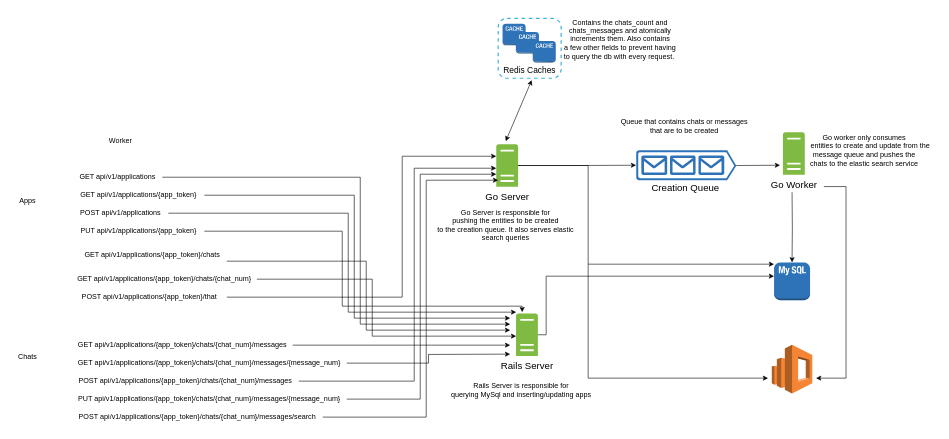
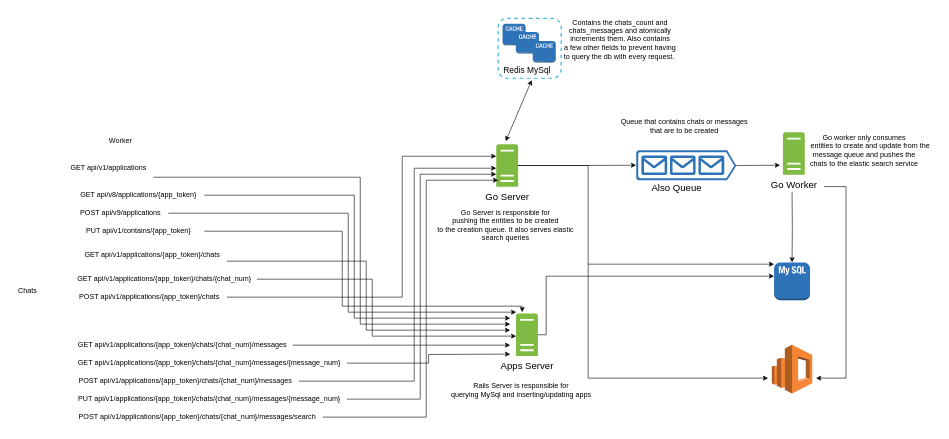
  <mxCell id="0" />
  <mxCell id="1" parent="0" />
  <mxCell id="2" value="Worker" style="text;html=1;align=center;verticalAlign=middle;resizable=0;points=[];autosize=1;strokeColor=none;fillColor=none;" vertex="1" parent="1"><mxGeometry x="160" y="220" width="80" height="30" as="geometry" /></mxCell>
  <mxCell id="3" style="edgeStyle=orthogonalEdgeStyle;rounded=0;orthogonalLoop=1;jettySize=auto;html=1;" edge="1" parent="1" source="4"><mxGeometry relative="1" as="geometry"><mxPoint x="860" y="520" as="targetPoint" /><Array as="points"><mxPoint x="580" y="355" /></Array></mxGeometry></mxCell>
- <mxCell id="4" value="POST api/v1/applications" style="text;html=1;align=center;verticalAlign=middle;resizable=0;points=[];autosize=1;strokeColor=none;fillColor=none;" vertex="1" parent="1"><mxGeometry x="120" y="340" width="160" height="30" as="geometry" /></mxCell>
+ <mxCell id="4" value="POST api/v9/applications" style="text;html=1;align=center;verticalAlign=middle;resizable=0;points=[];autosize=1;strokeColor=none;fillColor=none;" vertex="1" parent="1"><mxGeometry x="120" y="340" width="160" height="30" as="geometry" /></mxCell>
  <mxCell id="5" style="edgeStyle=orthogonalEdgeStyle;rounded=0;orthogonalLoop=1;jettySize=auto;html=1;" edge="1" parent="1" source="6"><mxGeometry relative="1" as="geometry"><mxPoint x="850" y="540" as="targetPoint" /><Array as="points"><mxPoint x="600" y="295" /><mxPoint x="600" y="540" /><mxPoint x="850" y="540" /></Array></mxGeometry></mxCell>
- <mxCell id="6" value="GET api/v1/applications" style="text;html=1;align=center;verticalAlign=middle;resizable=0;points=[];autosize=1;strokeColor=none;fillColor=none;" vertex="1" parent="1"><mxGeometry x="120" y="280" width="150" height="30" as="geometry" /></mxCell>
+ <mxCell id="6" value="GET api/v1/applications" style="text;html=1;align=center;verticalAlign=middle;resizable=0;points=[];autosize=1;strokeColor=none;fillColor=none;" vertex="1" parent="1"><mxGeometry x="105" y="265" width="150" height="30" as="geometry" /></mxCell>
  <mxCell id="7" style="edgeStyle=orthogonalEdgeStyle;rounded=0;orthogonalLoop=1;jettySize=auto;html=1;" edge="1" parent="1" source="8"><mxGeometry relative="1" as="geometry"><mxPoint x="850" y="530" as="targetPoint" /><Array as="points"><mxPoint x="590" y="325" /><mxPoint x="590" y="530" /><mxPoint x="850" y="530" /></Array></mxGeometry></mxCell>
- <mxCell id="8" value="GET api/v1/applications/{app_token}" style="text;html=1;align=center;verticalAlign=middle;resizable=0;points=[];autosize=1;strokeColor=none;fillColor=none;" vertex="1" parent="1"><mxGeometry x="120" y="310" width="220" height="30" as="geometry" /></mxCell>
+ <mxCell id="8" value="GET api/v8/applications/{app_token}" style="text;html=1;align=center;verticalAlign=middle;resizable=0;points=[];autosize=1;strokeColor=none;fillColor=none;" vertex="1" parent="1"><mxGeometry x="120" y="310" width="220" height="30" as="geometry" /></mxCell>
  <mxCell id="9" style="edgeStyle=orthogonalEdgeStyle;rounded=0;orthogonalLoop=1;jettySize=auto;html=1;" edge="1" parent="1" source="10" target="29"><mxGeometry relative="1" as="geometry"><mxPoint x="650" y="270" as="targetPoint" /><Array as="points"><mxPoint x="670" y="495" /><mxPoint x="670" y="260" /></Array></mxGeometry></mxCell>
- <mxCell id="10" value="POST api/v1/applications/{app_token}/that" style="text;html=1;align=center;verticalAlign=middle;resizable=0;points=[];autosize=1;strokeColor=none;fillColor=none;" vertex="1" parent="1"><mxGeometry x="117.5" y="480" width="260" height="30" as="geometry" /></mxCell>
+ <mxCell id="10" value="POST api/v1/applications/{app_token}/chats" style="text;html=1;align=center;verticalAlign=middle;resizable=0;points=[];autosize=1;strokeColor=none;fillColor=none;" vertex="1" parent="1"><mxGeometry x="117.5" y="480" width="260" height="30" as="geometry" /></mxCell>
  <mxCell id="11" style="edgeStyle=orthogonalEdgeStyle;rounded=0;orthogonalLoop=1;jettySize=auto;html=1;" edge="1" parent="1" source="12"><mxGeometry relative="1" as="geometry"><mxPoint x="850" y="550" as="targetPoint" /><Array as="points"><mxPoint x="610" y="435" /><mxPoint x="610" y="550" /><mxPoint x="850" y="550" /></Array></mxGeometry></mxCell>
  <mxCell id="12" value="GET api/v1/applications/{app_token}/chats" style="text;html=1;align=center;verticalAlign=middle;resizable=0;points=[];autosize=1;strokeColor=none;fillColor=none;" vertex="1" parent="1"><mxGeometry x="127.5" y="410" width="250" height="30" as="geometry" /></mxCell>
  <mxCell id="13" style="edgeStyle=orthogonalEdgeStyle;rounded=0;orthogonalLoop=1;jettySize=auto;html=1;entryX=0.006;entryY=0.532;entryDx=0;entryDy=0;entryPerimeter=0;" edge="1" parent="1" source="14" target="26"><mxGeometry relative="1" as="geometry"><mxPoint x="860" y="580" as="targetPoint" /><Array as="points"><mxPoint x="620" y="465" /><mxPoint x="620" y="560" /></Array></mxGeometry></mxCell>
  <mxCell id="14" value="GET api/v1/applications/{app_token}/chats/{chat_num}" style="text;html=1;align=center;verticalAlign=middle;resizable=0;points=[];autosize=1;strokeColor=none;fillColor=none;" vertex="1" parent="1"><mxGeometry x="117.5" y="450" width="310" height="30" as="geometry" /></mxCell>
  <mxCell id="15" style="edgeStyle=orthogonalEdgeStyle;rounded=0;orthogonalLoop=1;jettySize=auto;html=1;" edge="1" parent="1" source="16" target="29"><mxGeometry relative="1" as="geometry"><mxPoint x="670" y="290" as="targetPoint" /><Array as="points"><mxPoint x="690" y="635" /><mxPoint x="690" y="280" /></Array></mxGeometry></mxCell>
  <mxCell id="16" value="POST api/v1/applications/{app_token}/chats/{chat_num}/messages" style="text;html=1;align=center;verticalAlign=middle;resizable=0;points=[];autosize=1;strokeColor=none;fillColor=none;" vertex="1" parent="1"><mxGeometry x="117.5" y="620" width="380" height="30" as="geometry" /></mxCell>
  <mxCell id="17" style="edgeStyle=orthogonalEdgeStyle;rounded=0;orthogonalLoop=1;jettySize=auto;html=1;" edge="1" parent="1" source="18" target="29"><mxGeometry relative="1" as="geometry"><mxPoint x="820" y="290" as="targetPoint" /><Array as="points"><mxPoint x="700" y="665" /><mxPoint x="700" y="290" /></Array></mxGeometry></mxCell>
  <mxCell id="18" value="PUT api/v1/applications/{app_token}/chats/{chat_num}/messages/{message_num}" style="text;html=1;align=center;verticalAlign=middle;resizable=0;points=[];autosize=1;strokeColor=none;fillColor=none;" vertex="1" parent="1"><mxGeometry x="117.5" y="650" width="460" height="30" as="geometry" /></mxCell>
  <mxCell id="19" style="edgeStyle=orthogonalEdgeStyle;rounded=0;orthogonalLoop=1;jettySize=auto;html=1;" edge="1" parent="1" source="20"><mxGeometry relative="1" as="geometry"><mxPoint x="850" y="575" as="targetPoint" /></mxGeometry></mxCell>
  <mxCell id="20" value="GET api/v1/applications/{app_token}/chats/{chat_num}/messages" style="text;html=1;align=center;verticalAlign=middle;resizable=0;points=[];autosize=1;strokeColor=none;fillColor=none;" vertex="1" parent="1"><mxGeometry x="117.5" y="560" width="370" height="30" as="geometry" /></mxCell>
  <mxCell id="21" style="edgeStyle=orthogonalEdgeStyle;rounded=0;orthogonalLoop=1;jettySize=auto;html=1;" edge="1" parent="1" source="22"><mxGeometry relative="1" as="geometry"><mxPoint x="850" y="590" as="targetPoint" /></mxGeometry></mxCell>
  <mxCell id="22" value="GET api/v1/applications/{app_token}/chats/{chat_num}/messages/{message_num}" style="text;html=1;align=center;verticalAlign=middle;resizable=0;points=[];autosize=1;strokeColor=none;fillColor=none;" vertex="1" parent="1"><mxGeometry x="117.5" y="590" width="460" height="30" as="geometry" /></mxCell>
- <mxCell id="23" value="Apps" style="text;html=1;align=center;verticalAlign=middle;resizable=0;points=[];autosize=1;strokeColor=none;fillColor=none;" vertex="1" parent="1"><mxGeometry x="20" y="320" width="50" height="30" as="geometry" /></mxCell>
- <mxCell id="24" value="Chats" style="text;html=1;align=center;verticalAlign=middle;resizable=0;points=[];autosize=1;strokeColor=none;fillColor=none;" vertex="1" parent="1"><mxGeometry x="20" y="580" width="50" height="30" as="geometry" /></mxCell>
+ <mxCell id="24" value="Chats" style="text;html=1;align=center;verticalAlign=middle;resizable=0;points=[];autosize=1;strokeColor=none;fillColor=none;" vertex="1" parent="1"><mxGeometry x="20" y="470" width="50" height="30" as="geometry" /></mxCell>
  <mxCell id="25" value="" style="group" vertex="1" connectable="0" parent="1"><mxGeometry x="848" y="522.21" width="105" height="105.58" as="geometry" /></mxCell>
  <mxCell id="26" value="" style="shadow=0;dashed=0;html=1;strokeColor=none;labelPosition=center;verticalLabelPosition=bottom;verticalAlign=top;shape=mxgraph.office.servers.server_generic;fillColor=#7FBA42;fontSize=14;fontColor=#000000;align=center;aspect=fixed;" vertex="1" parent="25"><mxGeometry x="11.77" width="36.451" height="70.983" as="geometry" /></mxCell>
- <mxCell id="27" value="Rails Server" style="text;html=1;resizable=0;points=[];autosize=1;align=center;verticalAlign=top;spacingTop=-4;fontSize=16;" vertex="1" parent="25"><mxGeometry x="-25" y="75.58" width="110" height="30" as="geometry" /></mxCell>
+ <mxCell id="27" value="Apps Server" style="text;html=1;resizable=0;points=[];autosize=1;align=center;verticalAlign=top;spacingTop=-4;fontSize=16;" vertex="1" parent="25"><mxGeometry x="-25" y="75.58" width="110" height="30" as="geometry" /></mxCell>
  <mxCell id="28" value="" style="group" vertex="1" connectable="0" parent="1"><mxGeometry x="815" y="240" width="105" height="105.58" as="geometry" /></mxCell>
  <mxCell id="29" value="" style="shadow=0;dashed=0;html=1;strokeColor=none;labelPosition=center;verticalLabelPosition=bottom;verticalAlign=top;shape=mxgraph.office.servers.server_generic;fillColor=#7FBA42;fontSize=14;fontColor=#000000;align=center;aspect=fixed;" vertex="1" parent="28"><mxGeometry x="11.77" width="36.451" height="70.983" as="geometry" /></mxCell>
  <mxCell id="30" value="Go Server" style="text;html=1;resizable=0;points=[];autosize=1;align=center;verticalAlign=top;spacingTop=-4;fontSize=16;" vertex="1" parent="28"><mxGeometry x="-20" y="75.58" width="100" height="30" as="geometry" /></mxCell>
  <mxCell id="31" value="" style="group" vertex="1" connectable="0" parent="1"><mxGeometry x="830" y="30" width="131.526" height="103.156" as="geometry" /></mxCell>
  <mxCell id="32" value="" style="whiteSpace=wrap;html=1;rounded=1;strokeColor=#3AB4DA;fillColor=none;gradientColor=none;fontSize=15;align=center;strokeWidth=2;dashed=1;" vertex="1" parent="31"><mxGeometry width="105" height="100" as="geometry" /></mxCell>
- <mxCell id="33" value="&lt;font style=&quot;font-size: 14px&quot;&gt;Redis Caches&lt;/font&gt;" style="text;html=1;resizable=0;points=[];autosize=1;align=left;verticalAlign=top;spacingTop=-4;fontSize=16;" vertex="1" parent="31"><mxGeometry x="7.286" y="73.156" width="110" height="30" as="geometry" /></mxCell>
+ <mxCell id="33" value="&lt;font style=&quot;font-size: 14px&quot;&gt;Redis MySql&lt;/font&gt;" style="text;html=1;resizable=0;points=[];autosize=1;align=left;verticalAlign=top;spacingTop=-4;fontSize=16;" vertex="1" parent="31"><mxGeometry x="7.286" y="73.156" width="110" height="30" as="geometry" /></mxCell>
  <mxCell id="34" value="" style="shape=mxgraph.aws2.database.elasticcache_node;html=1;strokeColor=none;verticalLabelPosition=bottom;verticalAlign=top;shadow=0;dashed=0;rounded=1;fillColor=#7edcfc;gradientColor=none;fontSize=16;align=center;" vertex="1" parent="31"><mxGeometry x="7.285" y="9.286" width="38.451" height="35.714" as="geometry" /></mxCell>
  <mxCell id="35" value="" style="shape=mxgraph.aws2.database.elasticcache_node;html=1;strokeColor=none;verticalLabelPosition=bottom;verticalAlign=top;shadow=0;dashed=0;rounded=1;fillColor=#7edcfc;gradientColor=none;fontSize=16;align=center;" vertex="1" parent="31"><mxGeometry x="29.468" y="22.922" width="38.451" height="35.714" as="geometry" /></mxCell>
  <mxCell id="36" value="" style="shape=mxgraph.aws2.database.elasticcache_node;html=1;strokeColor=none;verticalLabelPosition=bottom;verticalAlign=top;shadow=0;dashed=0;rounded=1;fillColor=#7edcfc;gradientColor=none;fontSize=16;align=center;" vertex="1" parent="31"><mxGeometry x="57.567" y="37.857" width="38.451" height="35.714" as="geometry" /></mxCell>
  <mxCell id="37" value="" style="endArrow=classic;startArrow=classic;html=1;rounded=0;exitX=0.433;exitY=-0.072;exitDx=0;exitDy=0;exitPerimeter=0;" edge="1" parent="1" source="29" target="33"><mxGeometry width="50" height="50" relative="1" as="geometry"><mxPoint x="900" y="290" as="sourcePoint" /><mxPoint x="950" y="240" as="targetPoint" /><Array as="points" /></mxGeometry></mxCell>
  <mxCell id="38" value="Contains the chats_count and &lt;br&gt;chats_messages&amp;nbsp;and atomically&lt;br&gt;increments them. Also contains&lt;br&gt;a few other fields to prevent having&lt;br&gt;to query the db with every request.&amp;nbsp;" style="text;html=1;align=center;verticalAlign=middle;resizable=0;points=[];autosize=1;strokeColor=none;fillColor=none;" vertex="1" parent="1"><mxGeometry x="928" y="20" width="210" height="90" as="geometry" /></mxCell>
  <mxCell id="39" value="" style="group" vertex="1" connectable="0" parent="1"><mxGeometry x="1060" y="250" width="188" height="82" as="geometry" /></mxCell>
  <mxCell id="40" value="" style="verticalLabelPosition=bottom;html=1;verticalAlign=top;strokeColor=none;fillColor=#2E73B8;shape=mxgraph.azure.queue_generic;fontSize=14;fontColor=#000000;align=center;aspect=fixed;" vertex="1" parent="39"><mxGeometry width="167" height="50" as="geometry" /></mxCell>
- <mxCell id="41" value="Creation Queue" style="text;html=1;resizable=0;points=[];autosize=1;align=left;verticalAlign=top;spacingTop=-4;fontSize=16;" vertex="1" parent="39"><mxGeometry x="24" y="50" width="140" height="30" as="geometry" /></mxCell>
+ <mxCell id="41" value="Also Queue" style="text;html=1;resizable=0;points=[];autosize=1;align=left;verticalAlign=top;spacingTop=-4;fontSize=16;" vertex="1" parent="39"><mxGeometry x="24" y="50" width="140" height="30" as="geometry" /></mxCell>
  <mxCell id="42" value="Queue that contains chats or messages&lt;br&gt;that are to be created" style="text;html=1;align=center;verticalAlign=middle;resizable=0;points=[];autosize=1;strokeColor=none;fillColor=none;" vertex="1" parent="1"><mxGeometry x="1025" y="190" width="230" height="40" as="geometry" /></mxCell>
  <mxCell id="43" style="edgeStyle=orthogonalEdgeStyle;rounded=0;orthogonalLoop=1;jettySize=auto;html=1;entryX=0;entryY=0.5;entryDx=0;entryDy=0;entryPerimeter=0;" edge="1" parent="1" source="29" target="40"><mxGeometry relative="1" as="geometry" /></mxCell>
  <mxCell id="44" style="edgeStyle=orthogonalEdgeStyle;rounded=0;orthogonalLoop=1;jettySize=auto;html=1;exitX=1;exitY=0.51;exitDx=0;exitDy=0;exitPerimeter=0;" edge="1" parent="1" source="40"><mxGeometry relative="1" as="geometry"><mxPoint x="1300" y="275" as="targetPoint" /></mxGeometry></mxCell>
  <mxCell id="45" value="" style="group" vertex="1" connectable="0" parent="1"><mxGeometry x="1293" y="220" width="105" height="105.58" as="geometry" /></mxCell>
  <mxCell id="46" value="" style="shadow=0;dashed=0;html=1;strokeColor=none;labelPosition=center;verticalLabelPosition=bottom;verticalAlign=top;shape=mxgraph.office.servers.server_generic;fillColor=#7FBA42;fontSize=14;fontColor=#000000;align=center;aspect=fixed;" vertex="1" parent="45"><mxGeometry x="11.77" width="36.451" height="70.983" as="geometry" /></mxCell>
  <mxCell id="47" value="Go Worker" style="text;html=1;resizable=0;points=[];autosize=1;align=center;verticalAlign=top;spacingTop=-4;fontSize=16;" vertex="1" parent="45"><mxGeometry x="-20" y="75.58" width="100" height="30" as="geometry" /></mxCell>
  <mxCell id="48" value="" style="outlineConnect=0;dashed=0;verticalLabelPosition=bottom;verticalAlign=top;align=center;html=1;shape=mxgraph.aws3.mysql_db_instance_2;fillColor=#2E73B8;gradientColor=none;" vertex="1" parent="1"><mxGeometry x="1290" y="437" width="60" height="63" as="geometry" /></mxCell>
  <mxCell id="49" value="" style="outlineConnect=0;dashed=0;verticalLabelPosition=bottom;verticalAlign=top;align=center;html=1;shape=mxgraph.aws3.elasticsearch_service;fillColor=#F58534;gradientColor=none;" vertex="1" parent="1"><mxGeometry x="1286.25" y="574.5" width="67.5" height="81" as="geometry" /></mxCell>
  <mxCell id="50" value="Go worker only consumes&lt;br&gt;&amp;nbsp; &amp;nbsp; &amp;nbsp; entities to create and update from the &lt;br&gt;message queue and pushes the&lt;br&gt;chats to the elastic search service" style="text;html=1;align=center;verticalAlign=middle;resizable=0;points=[];autosize=1;strokeColor=none;fillColor=none;" vertex="1" parent="1"><mxGeometry x="1320" y="215" width="240" height="70" as="geometry" /></mxCell>
  <mxCell id="51" style="edgeStyle=orthogonalEdgeStyle;rounded=0;orthogonalLoop=1;jettySize=auto;html=1;entryX=0.5;entryY=0;entryDx=0;entryDy=0;entryPerimeter=0;" edge="1" parent="1" target="48"><mxGeometry relative="1" as="geometry"><mxPoint x="1320" y="320" as="sourcePoint" /></mxGeometry></mxCell>
  <mxCell id="52" style="edgeStyle=orthogonalEdgeStyle;rounded=0;orthogonalLoop=1;jettySize=auto;html=1;" edge="1" parent="1" source="47"><mxGeometry relative="1" as="geometry"><mxPoint x="1360" y="630" as="targetPoint" /><Array as="points"><mxPoint x="1410" y="311" /><mxPoint x="1410" y="630" /></Array></mxGeometry></mxCell>
  <mxCell id="53" style="edgeStyle=orthogonalEdgeStyle;rounded=0;orthogonalLoop=1;jettySize=auto;html=1;" edge="1" parent="1" source="26"><mxGeometry relative="1" as="geometry"><mxPoint x="1290" y="460" as="targetPoint" /><Array as="points"><mxPoint x="910" y="558" /><mxPoint x="910" y="460" /><mxPoint x="1290" y="460" /></Array></mxGeometry></mxCell>
  <mxCell id="54" value="Go Server is responsible for&lt;br&gt;pushing the entities to be created&lt;br&gt;to the creation queue. It also serves elastic&lt;br&gt;search queries" style="text;html=1;align=center;verticalAlign=middle;resizable=0;points=[];autosize=1;strokeColor=none;fillColor=none;" vertex="1" parent="1"><mxGeometry x="716.53" y="340" width="250" height="70" as="geometry" /></mxCell>
  <mxCell id="55" style="edgeStyle=orthogonalEdgeStyle;rounded=0;orthogonalLoop=1;jettySize=auto;html=1;" edge="1" parent="1" source="29" target="48"><mxGeometry relative="1" as="geometry"><mxPoint x="990" y="440" as="targetPoint" /><Array as="points"><mxPoint x="980" y="276" /><mxPoint x="980" y="440" /></Array></mxGeometry></mxCell>
  <mxCell id="56" value="Rails Server is responsible for&lt;br&gt;querying MySql and inserting/updating apps" style="text;html=1;align=center;verticalAlign=middle;resizable=0;points=[];autosize=1;strokeColor=none;fillColor=none;" vertex="1" parent="1"><mxGeometry x="737.5" y="630" width="260" height="40" as="geometry" /></mxCell>
  <mxCell id="57" style="edgeStyle=orthogonalEdgeStyle;rounded=0;orthogonalLoop=1;jettySize=auto;html=1;" edge="1" parent="1" source="58"><mxGeometry relative="1" as="geometry"><mxPoint x="870" y="520" as="targetPoint" /><Array as="points"><mxPoint x="570" y="385" /><mxPoint x="570" y="510" /><mxPoint x="870" y="510" /></Array></mxGeometry></mxCell>
- <mxCell id="58" value="PUT api/v1/applications/{app_token}" style="text;html=1;align=center;verticalAlign=middle;resizable=0;points=[];autosize=1;strokeColor=none;fillColor=none;" vertex="1" parent="1"><mxGeometry x="120" y="370" width="220" height="30" as="geometry" /></mxCell>
+ <mxCell id="58" value="PUT api/v1/contains/{app_token}" style="text;html=1;align=center;verticalAlign=middle;resizable=0;points=[];autosize=1;strokeColor=none;fillColor=none;" vertex="1" parent="1"><mxGeometry x="120" y="370" width="220" height="30" as="geometry" /></mxCell>
  <mxCell id="59" style="edgeStyle=orthogonalEdgeStyle;rounded=0;orthogonalLoop=1;jettySize=auto;html=1;" edge="1" parent="1" source="60"><mxGeometry relative="1" as="geometry"><mxPoint x="830" y="300" as="targetPoint" /><Array as="points"><mxPoint x="710" y="695" /><mxPoint x="710" y="300" /></Array></mxGeometry></mxCell>
  <mxCell id="60" value="POST api/v1/applications/{app_token}/chats/{chat_num}/messages/search" style="text;html=1;align=center;verticalAlign=middle;resizable=0;points=[];autosize=1;strokeColor=none;fillColor=none;" vertex="1" parent="1"><mxGeometry x="117.5" y="680" width="420" height="30" as="geometry" /></mxCell>
  <mxCell id="61" value="" style="endArrow=none;html=1;rounded=0;" edge="1" parent="1"><mxGeometry width="50" height="50" relative="1" as="geometry"><mxPoint x="980" y="630" as="sourcePoint" /><mxPoint x="980" y="440" as="targetPoint" /></mxGeometry></mxCell>
  <mxCell id="62" value="" style="endArrow=classic;html=1;rounded=0;" edge="1" parent="1"><mxGeometry width="50" height="50" relative="1" as="geometry"><mxPoint x="980" y="630" as="sourcePoint" /><mxPoint x="1280" y="630" as="targetPoint" /></mxGeometry></mxCell>
